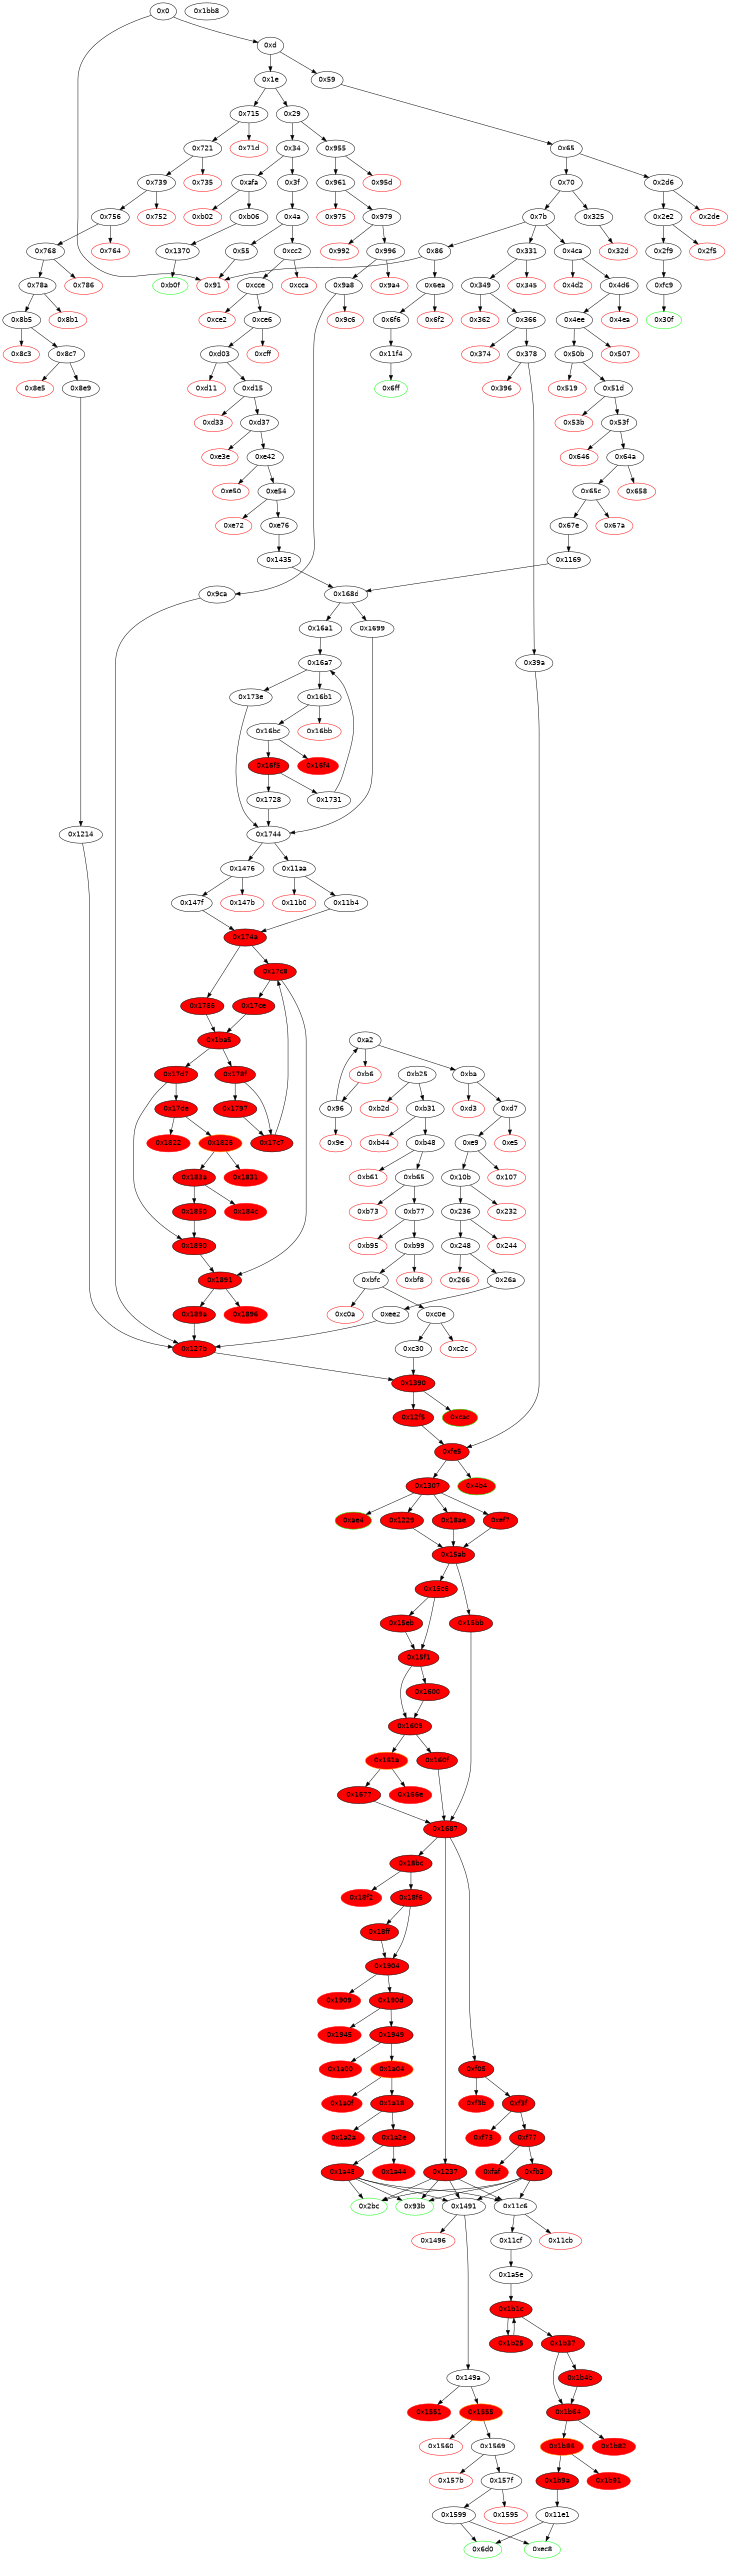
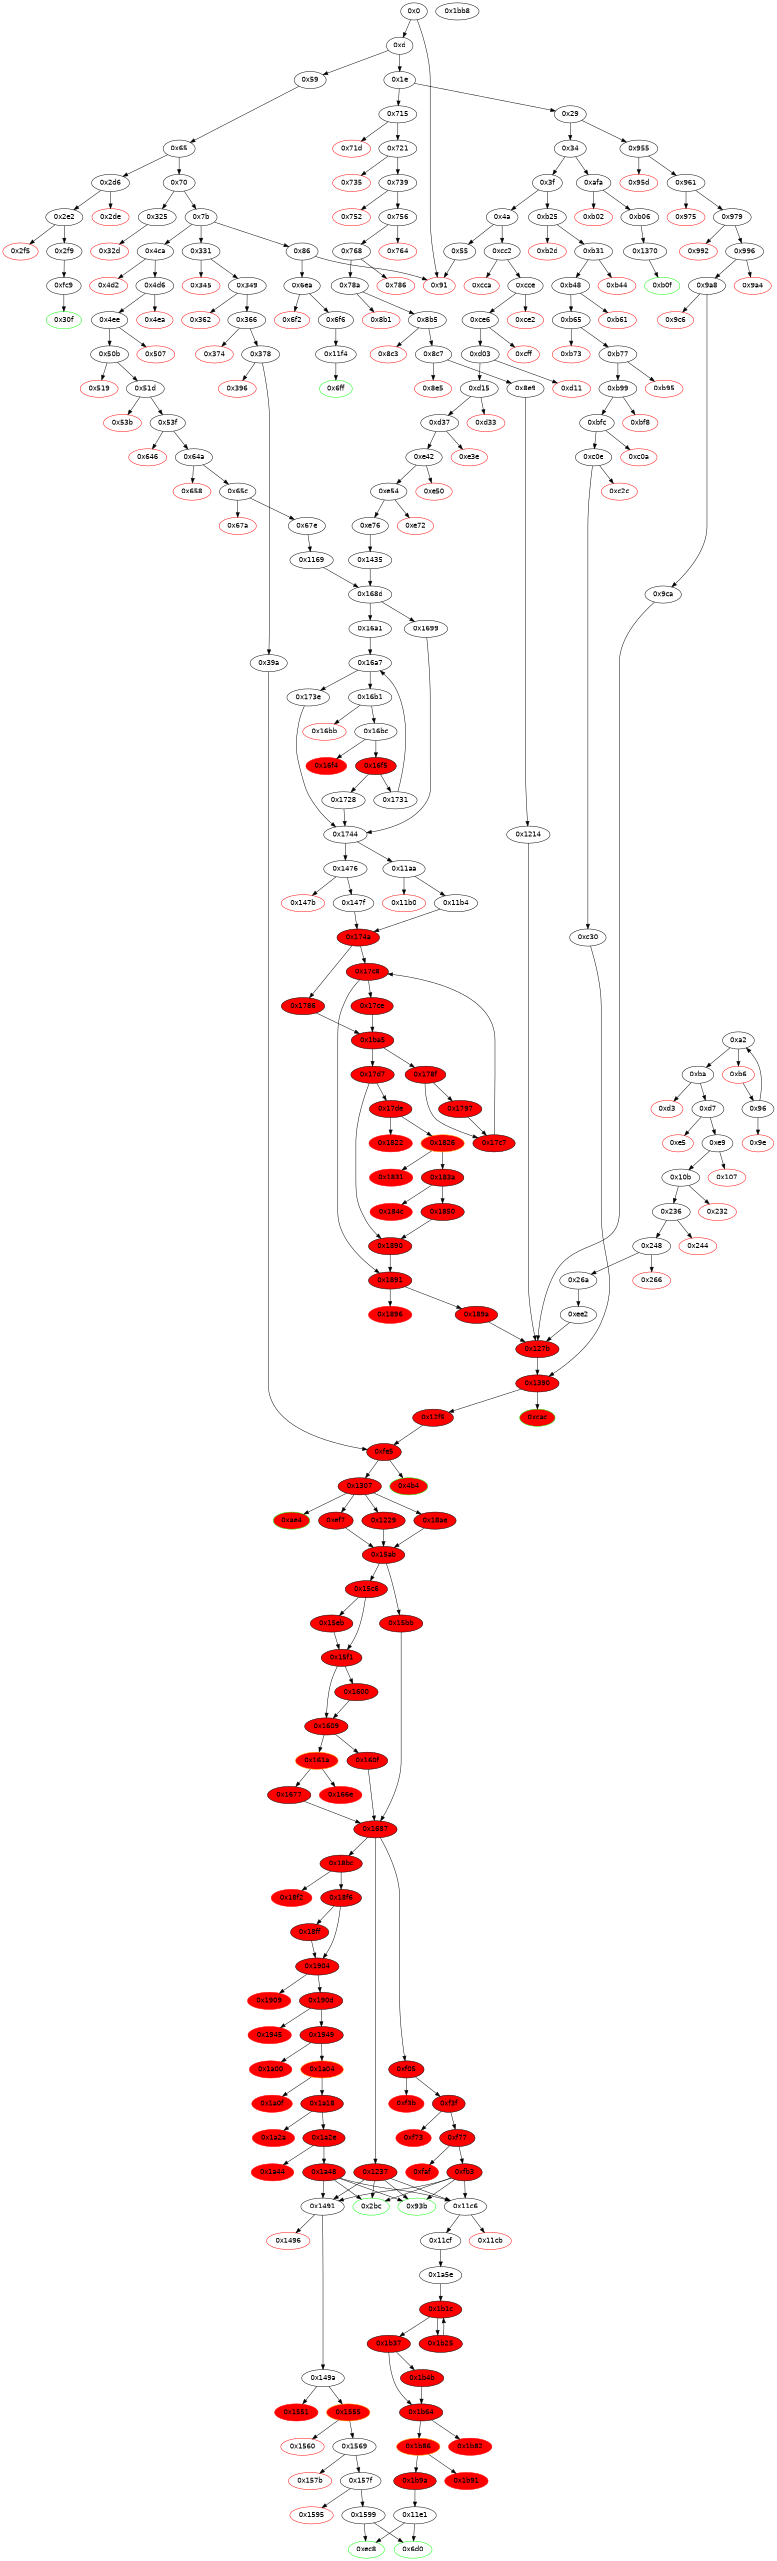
  strict digraph {
    fontname="DejaVu Sans"
    node [fillcolor=white fontname="DejaVu Sans" style=filled]
    edge [fontname="DejaVu Sans"]
    "0x9a8"
    "0x9ca"
    "0x9c6" [color=red]
    "0x127b" [fillcolor=red]
    "0x1595" [color=red]
    "0x735" [color=red]
    "0x161a" [color=orange fillcolor=red]
    "0x166e" [color=red fillcolor=red]
    "0x1677" [fillcolor=red]
    "0x1687" [fillcolor=red]
    "0x190d" [fillcolor=red]
    "0x1945" [color=red fillcolor=red]
    "0x1949" [fillcolor=red]
    "0x1a04" [color=orange fillcolor=red]
    "0x1a00" [color=red fillcolor=red]
    "0x362" [color=red]
    "0x32d" [color=red]
    "0xcff" [color=red]
    "0x173e"
    "0x1744"
    "0x11aa"
    "0x1476"
    "0x1390" [fillcolor=red]
    "0x4ea" [color=red]
    "0x4d6"
    "0x4ee"
    "0x507" [color=red]
    "0x50b"
    "0x1a0f" [color=red fillcolor=red]
    "0xbf8" [color=red]
    "0x96"
    "0xa2"
    "0x9e" [color=red]
    "0xb6" [color=red]
    "0xba"
    "0xfaf" [color=red fillcolor=red]
    "0x1496" [color=red]
    "0x1491"
    "0x149a"
    "0x1551" [color=red fillcolor=red]
    "0x1555" [color=orange fillcolor=red]
    "0x91" [color=red]
    "0x1890" [fillcolor=red]
    "0x1891" [fillcolor=red]
    "0x189a" [fillcolor=red]
    "0x1896" [color=red fillcolor=red]
    "0x345" [color=red]
    "0x331"
    "0x349"
    "0x366"
    "0x8e5" [color=red]
    "0x8c7"
    "0x8e9"
    "0x1214"
    "0x739"
    "0x756"
    "0x752" [color=red]
    "0x768"
    "0x764" [color=red]
    "0xb73" [color=red]
    "0xb65"
    "0xb77"
    "0xb95" [color=red]
    "0xb99"
    "0x160f" [fillcolor=red]
    "0x18bc" [fillcolor=red]
    "0x1237" [fillcolor=red]
    "0xf05" [fillcolor=red]
    "0x17c7" [fillcolor=red]
    "0x17c8" [fillcolor=red]
    "0x17ce" [fillcolor=red]
    "0x1b9a" [fillcolor=red]
    "0x11e1"
    "0x6d0" [color=green]
    "0xec8" [color=green]
    "0xcc2"
    "0xcce"
    "0xcca" [color=red]
    "0xce6"
    "0xce2" [color=red]
    "0x78a"
    "0x8b5"
    "0x8b1" [color=red]
    "0x8c3" [color=red]
    "0x18f2" [color=red fillcolor=red]
    "0x11b4"
    "0x11b0" [color=red]
    "0x174a" [fillcolor=red]
    "0x6f6"
    "0x11f4"
    "0x6ff" [color=green]
    "0x2f9"
    "0xfc9"
    "0x30f" [color=green]
    "0x1731"
    "0x16a7"
    "0x16b1"
    "0x786" [color=red]
    "0x1b86" [color=orange fillcolor=red]
    "0x1b91" [color=red fillcolor=red]
    "0xfe5" [fillcolor=red]
    "0x39a"
    "0x1307" [fillcolor=red]
    "0x4b4" [color=green fillcolor=red]
    "0xf3f" [fillcolor=red]
    "0xf77" [fillcolor=red]
    "0xf73" [color=red fillcolor=red]
    "0xfb3" [fillcolor=red]
    "0xb25"
    "0xb31"
    "0xb2d" [color=red]
    "0xb48"
    "0xb44" [color=red]
    "0x1a18" [fillcolor=red]
    "0x1a2a" [color=red fillcolor=red]
    "0x1a2e" [fillcolor=red]
    "0x1a48" [fillcolor=red]
    "0x1a44" [color=red fillcolor=red]
    "0xd7"
    "0xd3" [color=red]
    "0x15bb" [fillcolor=red]
    "0xe50" [color=red]
    "0x18ff" [fillcolor=red]
    "0x1904" [fillcolor=red]
    "0x1909" [color=red fillcolor=red]
    "0x4a"
    "0x55"
    "0x157f"
    "0x1599"
    "0xb61" [color=red]
    "0xd03"
    "0xd15"
    "0xd11" [color=red]
    "0xd37"
    "0xd33" [color=red]
    "0x0"
    "0xd"
    "0x1e"
    "0x59"
    "0xb02" [color=red]
    "0x1169"
    "0x168d"
    "0x16a1"
    "0x1699"
    "0x1831" [color=red fillcolor=red]
    "0xe3e" [color=red]
    "0xe42"
    "0x1786" [fillcolor=red]
    "0x1ba5" [fillcolor=red]
    "0x184c" [color=red fillcolor=red]
    "0x715"
    "0x721"
    "0x71d" [color=red]
    "0x1b1c" [fillcolor=red]
    "0x1a5e"
    "0x1b25" [fillcolor=red]
    "0x1b37" [fillcolor=red]
    "0x157b" [color=red]
    "0xe54"
    "0xe76"
    "0xe72" [color=red]
    "0x1435"
    "0x95d" [color=red]
    "0x955"
    "0x961"
    "0x975" [color=red]
    "0x979"
    "0x147b" [color=red]
    "0xe5" [color=red]
    "0xe9"
    "0x10b"
    "0x107" [color=red]
    "0x86"
    "0x6ea"
    "0x6f2" [color=red]
    "0xc30"
    "0x12f5" [fillcolor=red]
    "0xcac" [color=green fillcolor=red]
    "0xafa"
    "0xb06"
    "0x1370"
    "0x15eb" [fillcolor=red]
    "0x15f1" [fillcolor=red]
    "0x1609" [fillcolor=red]
    "0x1600" [fillcolor=red]
    "0x17de" [fillcolor=red]
    "0x1826" [color=orange fillcolor=red]
    "0x1822" [color=red fillcolor=red]
    "0x183a" [fillcolor=red]
    "0x29"
    "0x34"
    "0x16f4" [color=red fillcolor=red]
    "0x3f"
    "0x11c6"
    "0x2bc" [color=green]
    "0x93b" [color=green]
    "0xc2c" [color=red]
    "0x15ab" [fillcolor=red]
    "0x15c6" [fillcolor=red]
    "0x18f6" [fillcolor=red]
    "0xf3b" [color=red fillcolor=red]
    "0x53f"
    "0x64a"
    "0x646" [color=red]
    "0x658" [color=red]
    "0x65c"
    "0x67a" [color=red]
    "0x11cf"
    "0x11cb" [color=red]
    "0x7b"
    "0x4ca"
    "0x4d2" [color=red]
    "0x178f" [fillcolor=red]
    "0x17d7" [fillcolor=red]
    "0x374" [color=red]
    "0xb0f" [color=green]
    "0x147f"
    "0x519" [color=red]
    "0x67e"
    "0x51d"
    "0x53b" [color=red]
    "0x2f5" [color=red]
    "0x1b4b" [fillcolor=red]
    "0x1b64" [fillcolor=red]
    "0x1b82" [color=red fillcolor=red]
    "0x16f5" [fillcolor=red]
    "0x1728"
    "0x70"
    "0x325"
    "0x2e2"
    "0x9a4" [color=red]
    "0x996"
    "0x378"
    "0x396" [color=red]
    "0x266" [color=red]
    "0x992" [color=red]
    "0x1797" [fillcolor=red]
    "0x2d6"
    "0x2de" [color=red]
    "0x16bc"
    "0x1bb8"
    "0xae4" [color=green fillcolor=red]
    "0x1229" [fillcolor=red]
    "0x18ae" [fillcolor=red]
    "0xef7" [fillcolor=red]
    "0x65"
    "0x1560" [color=red]
    "0x1569"
    "0xc0a" [color=red]
    "0xbfc"
    "0xc0e"
    "0xee2"
    "0x232" [color=red]
    "0x236"
    "0x1850" [fillcolor=red]
    "0x16bb" [color=red]
    "0x244" [color=red]
    "0x248"
    "0x26a"
    "0x9a8" -> "0x9ca"
    "0x9a8" -> "0x9c6"
    "0x9ca" -> "0x127b"
    "0x127b" -> "0x1390"
    "0x161a" -> "0x166e"
    "0x161a" -> "0x1677"
    "0x1677" -> "0x1687"
    "0x1687" -> "0x18bc"
    "0x1687" -> "0x1237"
    "0x1687" -> "0xf05"
    "0x190d" -> "0x1945"
    "0x190d" -> "0x1949"
    "0x1949" -> "0x1a04"
    "0x1949" -> "0x1a00"
    "0x1a04" -> "0x1a0f"
    "0x1a04" -> "0x1a18"
    "0x173e" -> "0x1744"
    "0x1744" -> "0x11aa"
    "0x1744" -> "0x1476"
    "0x11aa" -> "0x11b4"
    "0x11aa" -> "0x11b0"
    "0x1476" -> "0x147b"
    "0x1476" -> "0x147f"
    "0x1390" -> "0x12f5"
    "0x1390" -> "0xcac"
    "0x4d6" -> "0x4ea"
    "0x4d6" -> "0x4ee"
    "0x4ee" -> "0x507"
    "0x4ee" -> "0x50b"
    "0x50b" -> "0x519"
    "0x50b" -> "0x51d"
    "0x96" -> "0xa2"
    "0x96" -> "0x9e"
    "0xa2" -> "0xb6"
    "0xa2" -> "0xba"
    "0xb6" -> "0x96"
    "0xba" -> "0xd7"
    "0xba" -> "0xd3"
    "0x1491" -> "0x1496"
    "0x1491" -> "0x149a"
    "0x149a" -> "0x1551"
    "0x149a" -> "0x1555"
    "0x1555" -> "0x1560"
    "0x1555" -> "0x1569"
    "0x1890" -> "0x1891"
    "0x1891" -> "0x189a"
    "0x1891" -> "0x1896"
    "0x189a" -> "0x127b"
    "0x331" -> "0x345"
    "0x331" -> "0x349"
    "0x349" -> "0x362"
    "0x349" -> "0x366"
    "0x366" -> "0x374"
    "0x366" -> "0x378"
    "0x8c7" -> "0x8e5"
    "0x8c7" -> "0x8e9"
    "0x8e9" -> "0x1214"
    "0x1214" -> "0x127b"
    "0x739" -> "0x756"
    "0x739" -> "0x752"
    "0x756" -> "0x768"
    "0x756" -> "0x764"
    "0x768" -> "0x78a"
    "0x768" -> "0x786"
    "0xb65" -> "0xb73"
    "0xb65" -> "0xb77"
    "0xb77" -> "0xb95"
    "0xb77" -> "0xb99"
    "0xb99" -> "0xbf8"
    "0xb99" -> "0xbfc"
    "0x160f" -> "0x1687"
    "0x18bc" -> "0x18f2"
    "0x18bc" -> "0x18f6"
    "0x1237" -> "0x1491"
    "0x1237" -> "0x11c6"
    "0x1237" -> "0x2bc"
    "0x1237" -> "0x93b"
    "0xf05" -> "0xf3f"
    "0xf05" -> "0xf3b"
    "0x17c7" -> "0x17c8"
    "0x17c8" -> "0x1891"
    "0x17c8" -> "0x17ce"
    "0x17ce" -> "0x1ba5"
    "0x1b9a" -> "0x11e1"
    "0x11e1" -> "0x6d0"
    "0x11e1" -> "0xec8"
    "0xcc2" -> "0xcce"
    "0xcc2" -> "0xcca"
    "0xcce" -> "0xce6"
    "0xcce" -> "0xce2"
    "0xce6" -> "0xcff"
    "0xce6" -> "0xd03"
    "0x78a" -> "0x8b5"
    "0x78a" -> "0x8b1"
    "0x8b5" -> "0x8c7"
    "0x8b5" -> "0x8c3"
    "0x11b4" -> "0x174a"
    "0x174a" -> "0x17c8"
    "0x174a" -> "0x1786"
    "0x6f6" -> "0x11f4"
    "0x11f4" -> "0x6ff"
    "0x2f9" -> "0xfc9"
    "0xfc9" -> "0x30f"
    "0x1731" -> "0x16a7"
    "0x16a7" -> "0x173e"
    "0x16a7" -> "0x16b1"
    "0x16b1" -> "0x16bc"
    "0x16b1" -> "0x16bb"
    "0x1b86" -> "0x1b9a"
    "0x1b86" -> "0x1b91"
    "0xfe5" -> "0x1307"
    "0xfe5" -> "0x4b4"
    "0x39a" -> "0xfe5"
    "0x1307" -> "0xae4"
    "0x1307" -> "0x1229"
    "0x1307" -> "0x18ae"
    "0x1307" -> "0xef7"
    "0xf3f" -> "0xf77"
    "0xf3f" -> "0xf73"
    "0xf77" -> "0xfaf"
    "0xf77" -> "0xfb3"
    "0xfb3" -> "0x1491"
    "0xfb3" -> "0x11c6"
    "0xfb3" -> "0x2bc"
    "0xfb3" -> "0x93b"
    "0xb25" -> "0xb31"
    "0xb25" -> "0xb2d"
    "0xb31" -> "0xb48"
    "0xb31" -> "0xb44"
    "0xb48" -> "0xb65"
    "0xb48" -> "0xb61"
    "0x1a18" -> "0x1a2a"
    "0x1a18" -> "0x1a2e"
    "0x1a2e" -> "0x1a48"
    "0x1a2e" -> "0x1a44"
    "0x1a48" -> "0x1491"
    "0x1a48" -> "0x11c6"
    "0x1a48" -> "0x2bc"
    "0x1a48" -> "0x93b"
    "0xd7" -> "0xe5"
    "0xd7" -> "0xe9"
    "0x15bb" -> "0x1687"
    "0x18ff" -> "0x1904"
    "0x1904" -> "0x190d"
    "0x1904" -> "0x1909"
    "0x4a" -> "0xcc2"
    "0x4a" -> "0x55"
    "0x55" -> "0x91"
    "0x157f" -> "0x1595"
    "0x157f" -> "0x1599"
    "0x1599" -> "0x6d0"
    "0x1599" -> "0xec8"
    "0xd03" -> "0xd15"
    "0xd03" -> "0xd11"
    "0xd15" -> "0xd37"
    "0xd15" -> "0xd33"
    "0xd37" -> "0xe3e"
    "0xd37" -> "0xe42"
    "0x0" -> "0x91"
    "0x0" -> "0xd"
    "0xd" -> "0x1e"
    "0xd" -> "0x59"
    "0x1e" -> "0x715"
    "0x1e" -> "0x29"
    "0x59" -> "0x65"
    "0x1169" -> "0x168d"
    "0x168d" -> "0x16a1"
    "0x168d" -> "0x1699"
    "0x16a1" -> "0x16a7"
    "0x1699" -> "0x1744"
    "0xe42" -> "0xe50"
    "0xe42" -> "0xe54"
    "0x1786" -> "0x1ba5"
    "0x1ba5" -> "0x178f"
    "0x1ba5" -> "0x17d7"
    "0x715" -> "0x721"
    "0x715" -> "0x71d"
    "0x721" -> "0x735"
    "0x721" -> "0x739"
    "0x1b1c" -> "0x1b25"
    "0x1b1c" -> "0x1b37"
    "0x1a5e" -> "0x1b1c"
    "0x1b25" -> "0x1b1c"
    "0x1b37" -> "0x1b4b"
    "0x1b37" -> "0x1b64"
    "0xe54" -> "0xe76"
    "0xe54" -> "0xe72"
    "0xe76" -> "0x1435"
    "0x1435" -> "0x168d"
    "0x955" -> "0x95d"
    "0x955" -> "0x961"
    "0x961" -> "0x975"
    "0x961" -> "0x979"
    "0x979" -> "0x996"
    "0x979" -> "0x992"
    "0xe9" -> "0x10b"
    "0xe9" -> "0x107"
    "0x10b" -> "0x232"
    "0x10b" -> "0x236"
    "0x86" -> "0x91"
    "0x86" -> "0x6ea"
    "0x6ea" -> "0x6f6"
    "0x6ea" -> "0x6f2"
    "0xc30" -> "0x1390"
    "0x12f5" -> "0xfe5"
    "0xafa" -> "0xb02"
    "0xafa" -> "0xb06"
    "0xb06" -> "0x1370"
    "0x1370" -> "0xb0f"
    "0x15eb" -> "0x15f1"
    "0x15f1" -> "0x1609"
    "0x15f1" -> "0x1600"
    "0x1609" -> "0x161a"
    "0x1609" -> "0x160f"
    "0x1600" -> "0x1609"
    "0x17de" -> "0x1826"
    "0x17de" -> "0x1822"
    "0x1826" -> "0x1831"
    "0x1826" -> "0x183a"
    "0x183a" -> "0x184c"
    "0x183a" -> "0x1850"
    "0x29" -> "0x955"
    "0x29" -> "0x34"
    "0x34" -> "0xafa"
    "0x34" -> "0x3f"
+   "0x3f" -> "0xb25"
    "0x3f" -> "0x4a"
    "0x11c6" -> "0x11cf"
    "0x11c6" -> "0x11cb"
    "0x15ab" -> "0x15bb"
    "0x15ab" -> "0x15c6"
    "0x15c6" -> "0x15eb"
    "0x15c6" -> "0x15f1"
    "0x18f6" -> "0x18ff"
    "0x18f6" -> "0x1904"
    "0x53f" -> "0x64a"
    "0x53f" -> "0x646"
    "0x64a" -> "0x658"
    "0x64a" -> "0x65c"
    "0x65c" -> "0x67a"
    "0x65c" -> "0x67e"
    "0x11cf" -> "0x1a5e"
    "0x7b" -> "0x331"
    "0x7b" -> "0x86"
    "0x7b" -> "0x4ca"
    "0x4ca" -> "0x4d6"
    "0x4ca" -> "0x4d2"
    "0x178f" -> "0x17c7"
    "0x178f" -> "0x1797"
    "0x17d7" -> "0x1890"
    "0x17d7" -> "0x17de"
    "0x147f" -> "0x174a"
    "0x67e" -> "0x1169"
    "0x51d" -> "0x53f"
    "0x51d" -> "0x53b"
    "0x1b4b" -> "0x1b64"
    "0x1b64" -> "0x1b86"
    "0x1b64" -> "0x1b82"
    "0x16f5" -> "0x1731"
    "0x16f5" -> "0x1728"
    "0x1728" -> "0x1744"
    "0x70" -> "0x7b"
    "0x70" -> "0x325"
    "0x325" -> "0x32d"
    "0x2e2" -> "0x2f9"
    "0x2e2" -> "0x2f5"
    "0x996" -> "0x9a8"
    "0x996" -> "0x9a4"
    "0x378" -> "0x39a"
    "0x378" -> "0x396"
    "0x1797" -> "0x17c7"
    "0x2d6" -> "0x2e2"
    "0x2d6" -> "0x2de"
    "0x16bc" -> "0x16f4"
    "0x16bc" -> "0x16f5"
    "0x1229" -> "0x15ab"
    "0x18ae" -> "0x15ab"
    "0xef7" -> "0x15ab"
    "0x65" -> "0x70"
    "0x65" -> "0x2d6"
    "0x1569" -> "0x157f"
    "0x1569" -> "0x157b"
    "0xbfc" -> "0xc0a"
    "0xbfc" -> "0xc0e"
    "0xc0e" -> "0xc30"
    "0xc0e" -> "0xc2c"
    "0xee2" -> "0x127b"
    "0x236" -> "0x244"
    "0x236" -> "0x248"
    "0x1850" -> "0x1890"
    "0x248" -> "0x266"
    "0x248" -> "0x26a"
    "0x26a" -> "0xee2"
  }
